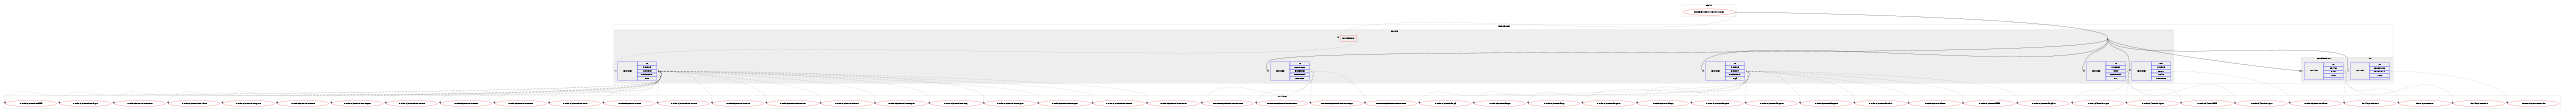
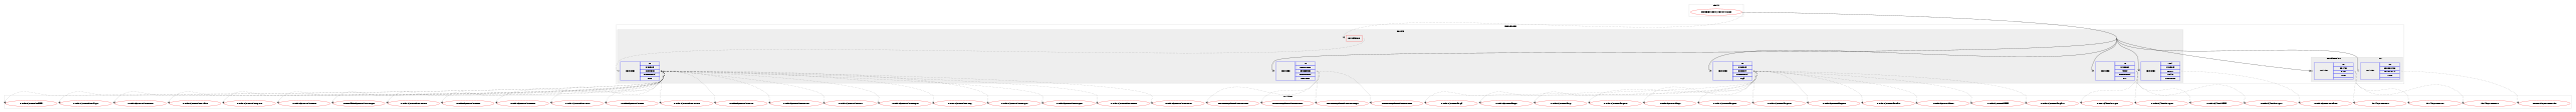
  digraph {
    compound=true
    concentrate=true
    fontname=Helvetica
    fontsize=10
    newrank=true
    rankdir=TB
    ranksep=1.5
    node [color=red fontname=Helvetica fontsize=10]
    edge [arrowhead=vee headport=w style=dotted tailport=e weight=100]
    n1 [label="games-emulation/mamory-0.2.25" width=4]
    n2 [color=blue label=<<TABLE BORDER="0" CELLBORDER="1" CELLSPACING="0" CELLPADDING="4" WIDTH="220"><TR><TD ROWSPAN="6" CELLPADDING="30">pack_dep</TD></TR><TR><TD WIDTH="110">no</TD></TR><TR><TD>sys-devel</TD></TR><TR><TD>automake</TD></TR><TR><TD>greaterequal</TD></TR><TR><TD>1.15</TD></TR></TABLE>> shape=none]
    n3 [label=<<TABLE BORDER="0" CELLBORDER="1" CELLSPACING="0" CELLPADDING="4"><TR><TD CELLPADDING="10">any_of_group</TD></TR></TABLE>> shape=none]
    n4 [color=blue label=<<TABLE BORDER="0" CELLBORDER="1" CELLSPACING="0" CELLPADDING="4" WIDTH="220"><TR><TD ROWSPAN="6" CELLPADDING="30">pack_dep</TD></TR><TR><TD WIDTH="110">no</TD></TR><TR><TD>app-portage</TD></TR><TR><TD>elt-patches</TD></TR><TR><TD>greaterequal</TD></TR><TR><TD>20170422</TD></TR></TABLE>> shape=none]
    n5 [color=blue label=<<TABLE BORDER="0" CELLBORDER="1" CELLSPACING="0" CELLPADDING="4" WIDTH="220"><TR><TD ROWSPAN="6" CELLPADDING="30">pack_dep</TD></TR><TR><TD WIDTH="110">no</TD></TR><TR><TD>sys-devel</TD></TR><TR><TD>autoconf</TD></TR><TR><TD>greaterequal</TD></TR><TR><TD>2.69</TD></TR></TABLE>> shape=none]
    n6 [color=blue label=<<TABLE BORDER="0" CELLBORDER="1" CELLSPACING="0" CELLPADDING="4" WIDTH="220"><TR><TD ROWSPAN="6" CELLPADDING="30">pack_dep</TD></TR><TR><TD WIDTH="110">no</TD></TR><TR><TD>sys-devel</TD></TR><TR><TD>libtool</TD></TR><TR><TD>greaterequal</TD></TR><TR><TD>2.4</TD></TR></TABLE>> shape=none]
    n7 [color=blue label=<<TABLE BORDER="0" CELLBORDER="1" CELLSPACING="0" CELLPADDING="4" WIDTH="220"><TR><TD ROWSPAN="6" CELLPADDING="30">pack_dep</TD></TR><TR><TD WIDTH="110">weak</TD></TR><TR><TD>sys-devel</TD></TR><TR><TD>gettext</TD></TR><TR><TD>smaller</TD></TR><TR><TD>0.18.1.1-r3</TD></TR></TABLE>> shape=none]
    n8 [color=blue label=<<TABLE BORDER="0" CELLBORDER="1" CELLSPACING="0" CELLPADDING="4" WIDTH="220"><TR><TD ROWSPAN="6" CELLPADDING="30">pack_dep</TD></TR><TR><TD WIDTH="110">no</TD></TR><TR><TD>dev-libs</TD></TR><TR><TD>expat</TD></TR><TR><TD>none</TD></TR><TR><TD></TD></TR></TABLE>> shape=none]
    n9 [color=blue label=<<TABLE BORDER="0" CELLBORDER="1" CELLSPACING="0" CELLPADDING="4" WIDTH="220"><TR><TD ROWSPAN="6" CELLPADDING="30">pack_dep</TD></TR><TR><TD WIDTH="110">no</TD></TR><TR><TD>games-misc</TD></TR><TR><TD>games-envd</TD></TR><TR><TD>none</TD></TR><TR><TD></TD></TR></TABLE>> shape=none]
    n10 [label="sys-devel/automake-1.10.3-r1" width=4]
    n11 [label="sys-devel/automake-1.10.3-r2" width=4]
    n12 [label="sys-devel/automake-1.11.6-r1" width=4]
    n13 [label="sys-devel/automake-1.11.6-r2" width=4]
    n14 [label="sys-envd/automake-1.12.6" width=4]
    n15 [label="sys-devel/automake-1.12.6-r1" width=4]
    n16 [label="sys-devel/automake-1.13.4" width=4]
    n17 [label="sys-devel/automake-1.13.4-r1" width=4]
    n18 [label="sys-devel/automake-1.14.1" width=4]
    n19 [label="sys-devel/automake-1.14.1-r1" width=4]
    n20 [label="sys-devel/automake-1.15" width=4]
    n21 [label="sys-devel/automake-1.15-r1" width=4]
    n22 [label="sys-devel/automake-1.15-r2" width=4]
    n23 [label="sys-devel/automake-1.15.1" width=4]
    n24 [label="sys-devel/automake-1.15.1-r1" width=4]
-   n25 [label="sys-devel/automake-1.4_p6-r2" width=4]
+   n25 [label="autoconf-devel/automake-1.4_p6-r2" width=4]
    n26 [label="sys-devel/automake-1.5-r2" width=4]
    n27 [label="sys-devel/automake-1.6.3-r2" width=4]
    n28 [label="sys-devel/automake-1.7.9-r3" width=4]
    n29 [label="sys-devel/automake-1.8.5-r5" width=4]
    n30 [label="sys-devel/automake-1.9.6-r4" width=4]
    n31 [label="sys-devel/automake-9999" width=4]
    n32 [label="app-portage/elt-patches-20170317" width=4]
    n33 [label="app-portage/elt-patches-20170422" width=4]
    n34 [label="app-portage/elt-patches-20170815" width=4]
    n35 [label="app-portage/elt-patches-20170826.1" width=4]
    n36 [label="sys-devel/autoconf-2.13" width=4]
    n37 [label="sys-devel/autoconf-2.59-r7" width=4]
    n38 [label="sys-devel/autoconf-2.61-r2" width=4]
    n39 [label="sys-devel/autoconf-2.62-r1" width=4]
    n40 [label="sys-devel/autoconf-2.63-r1" width=4]
    n41 [label="sys-devel/autoconf-2.64" width=4]
    n42 [label="sys-devel/autoconf-2.65-r1" width=4]
    n43 [label="sys-devel/autoconf-2.67" width=4]
    n44 [label="sys-devel/autoconf-2.68" width=4]
    n45 [label="sys-devel/autoconf-2.69" width=4]
    n46 [label="sys-devel/autoconf-2.69-r4" width=4]
    n47 [label="sys-devel/autoconf-9999" width=4]
    n48 [label="sys-devel/libtool-2.4.6-r2" width=4]
    n49 [label="sys-envd/libtool-2.4.6-r3" width=4]
    n50 [label="sys-devel/libtool-2.4.6-r4" width=4]
    n51 [label="sys-devel/libtool-9999" width=4]
    n52 [label="sys-devel/gettext-0.19.8.1" width=4]
-   n53 [label="dev-sys/expat-2.2.1" width=4]
+   n53 [label="dev-libs/expat-2.2.1" width=4]
    n54 [label="dev-libs/expat-2.2.4" width=4]
    n55 [label="dev-libs/expat-2.2.5" width=4]
    n56 [label="games-misc/games-envd-0" width=4]
    subgraph cluster_1 {
      color=gray
      label=<<i>ebuild</i>>
      rank=same
      n1
    }
    subgraph cluster_2 {
      color=gray
      label=<<i>dependencies</i>>
      subgraph cluster_3 {
        color=gray
        fillcolor="#eeeeee"
        label=<<i>compile</i>>
        style=filled
        subgraph sub_4 {
          color=gray
          fillcolor="#eeeeee"
          label=<<i>compile</i>>
          style=filled
          n3
          subgraph sub_5 {
            color=gray
            fillcolor="#eeeeee"
            label=<<i>compile</i>>
            style=filled
            n2
          }
        }
        subgraph sub_6 {
          color=gray
          fillcolor="#eeeeee"
          label=<<i>compile</i>>
          style=filled
          n4
        }
        subgraph sub_7 {
          color=gray
          fillcolor="#eeeeee"
          label=<<i>compile</i>>
          style=filled
          n5
        }
        subgraph sub_8 {
          color=gray
          fillcolor="#eeeeee"
          label=<<i>compile</i>>
          style=filled
          n6
        }
        subgraph sub_9 {
          color=gray
          fillcolor="#eeeeee"
          label=<<i>compile</i>>
          style=filled
          n7
        }
      }
      subgraph cluster_10 {
        color=gray
        fillcolor="#eeeeee"
        label=<<i>compile and run</i>>
        style=filled
        subgraph sub_11 {
          color=gray
          fillcolor="#eeeeee"
          label=<<i>compile and run</i>>
          style=filled
          n8
        }
      }
      subgraph cluster_12 {
        color=gray
        fillcolor="#eeeeee"
        label=<<i>run</i>>
        style=filled
        subgraph sub_13 {
          color=gray
          fillcolor="#eeeeee"
          label=<<i>run</i>>
          style=filled
          n9
        }
      }
    }
    subgraph cluster_14 {
      color=gray
      label=<<i>candidates</i>>
      rank=same
      subgraph sub_15 {
        color=black
        label=<<i>candidates</i>>
        nodesep=1
        rank=same
        n10
        n11
        n12
        n13
        n14
        n15
        n16
        n17
        n18
        n19
        n20
        n21
        n22
        n23
        n24
        n25
        n26
        n27
        n28
        n29
        n30
        n31
      }
      subgraph sub_16 {
        color=black
        label=<<i>candidates</i>>
        nodesep=1
        rank=same
        n32
        n33
        n34
        n35
      }
      subgraph sub_17 {
        color=black
        label=<<i>candidates</i>>
        nodesep=1
        rank=same
        n36
        n37
        n38
        n39
        n40
        n41
        n42
        n43
        n44
        n45
        n46
        n47
      }
      subgraph sub_18 {
        color=black
        label=<<i>candidates</i>>
        nodesep=1
        rank=same
        n48
        n49
        n50
        n51
      }
      subgraph sub_19 {
        color=black
        label=<<i>candidates</i>>
        nodesep=1
        rank=same
        n52
      }
      subgraph sub_20 {
        color=black
        label=<<i>candidates</i>>
        nodesep=1
        rank=same
        n53
        n54
        n55
      }
      subgraph sub_21 {
        color=black
        label=<<i>candidates</i>>
        nodesep=1
        rank=same
        n56
      }
    }
    n1 -> n3 [weight=20]
    n1 -> n4 [style=solid weight=20]
    n1 -> n5 [style=solid weight=20]
    n1 -> n6 [style=solid weight=20]
    n1 -> n7 [style=solid weight=20]
    n1 -> n8 [arrowhead=odotvee style=solid weight=20]
    n1 -> n9 [arrowhead=odot style=solid weight=20]
    n2 -> n10
    n2 -> n11
    n2 -> n12
    n2 -> n13
    n2 -> n14
    n2 -> n15
    n2 -> n16
    n2 -> n17
    n2 -> n18
    n2 -> n19
    n2 -> n20
    n2 -> n21
    n2 -> n22
    n2 -> n23
    n2 -> n24
    n2 -> n25
    n2 -> n26
    n2 -> n27
    n2 -> n28
    n2 -> n29
    n2 -> n30
    n2 -> n31
    n3 -> n2 [arrowhead=oinv weight=20]
    n4 -> n32
    n4 -> n33
    n4 -> n34
    n4 -> n35
    n5 -> n36
    n5 -> n37
    n5 -> n38
    n5 -> n39
    n5 -> n40
    n5 -> n41
    n5 -> n42
    n5 -> n43
    n5 -> n44
    n5 -> n45
    n5 -> n46
    n5 -> n47
    n6 -> n48
    n6 -> n49
    n6 -> n50
    n6 -> n51
    n7 -> n52
    n8 -> n53
    n8 -> n54
    n8 -> n55
    n9 -> n56
  }
